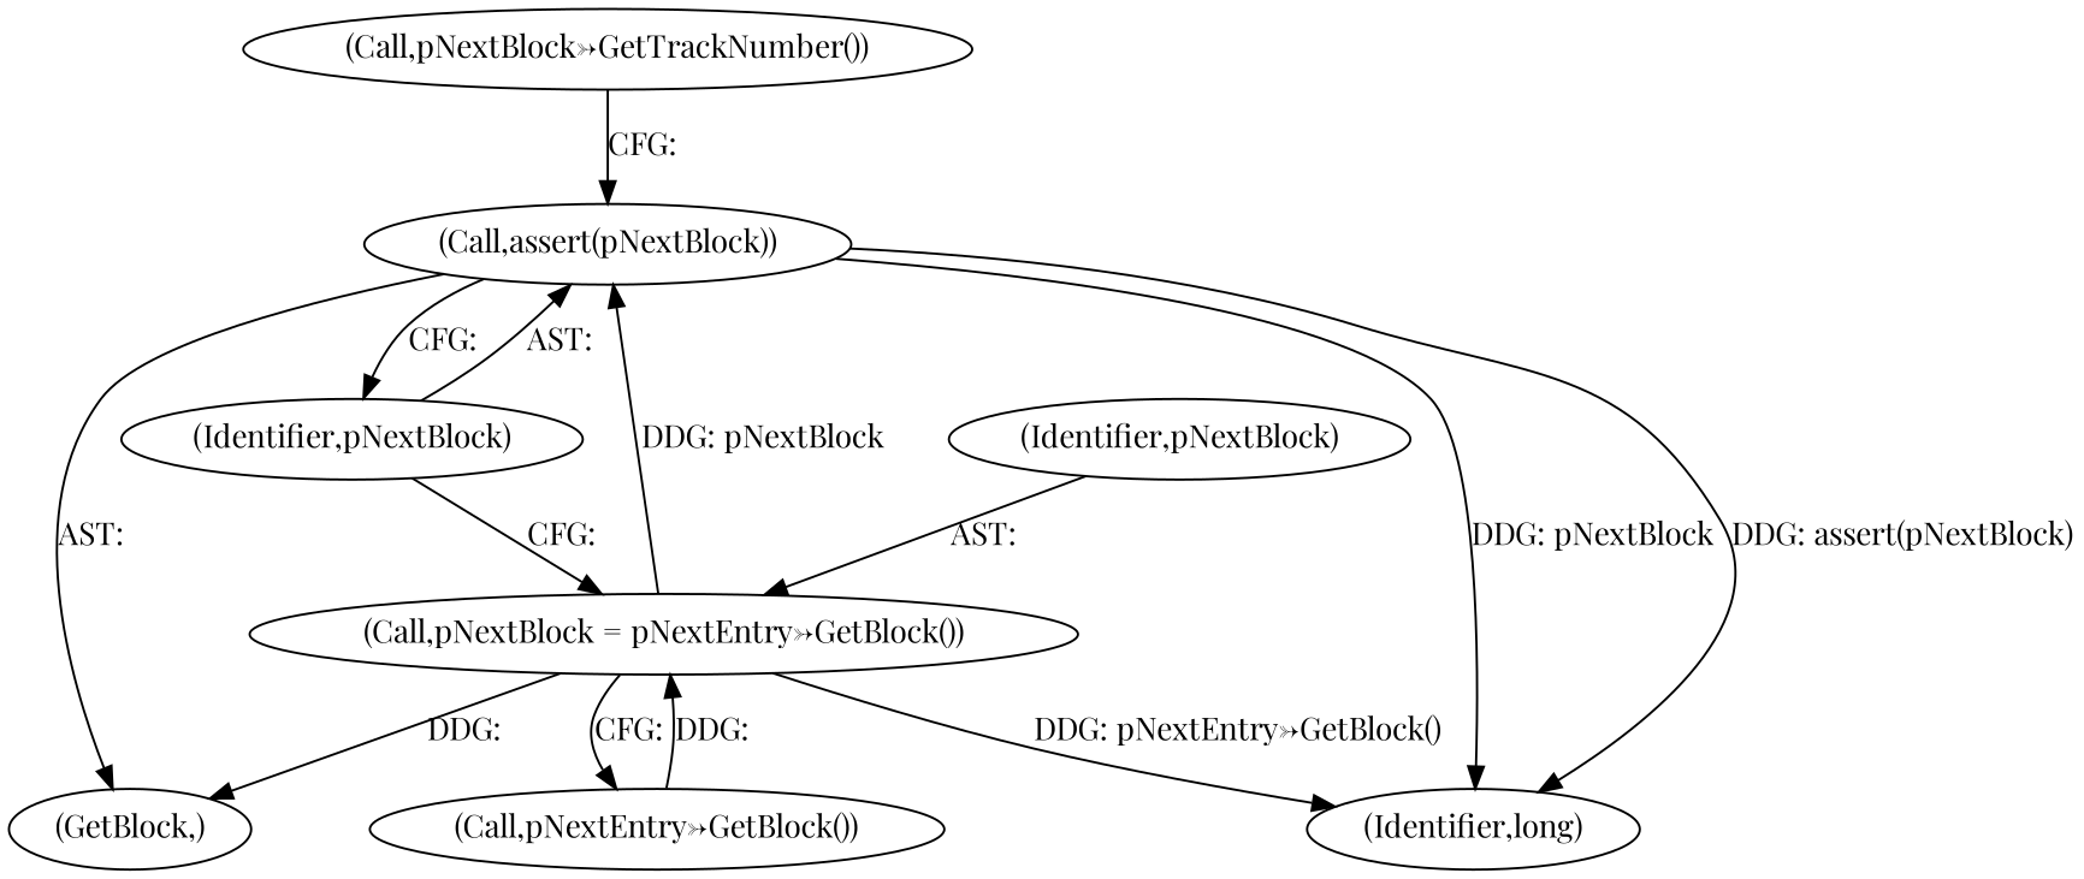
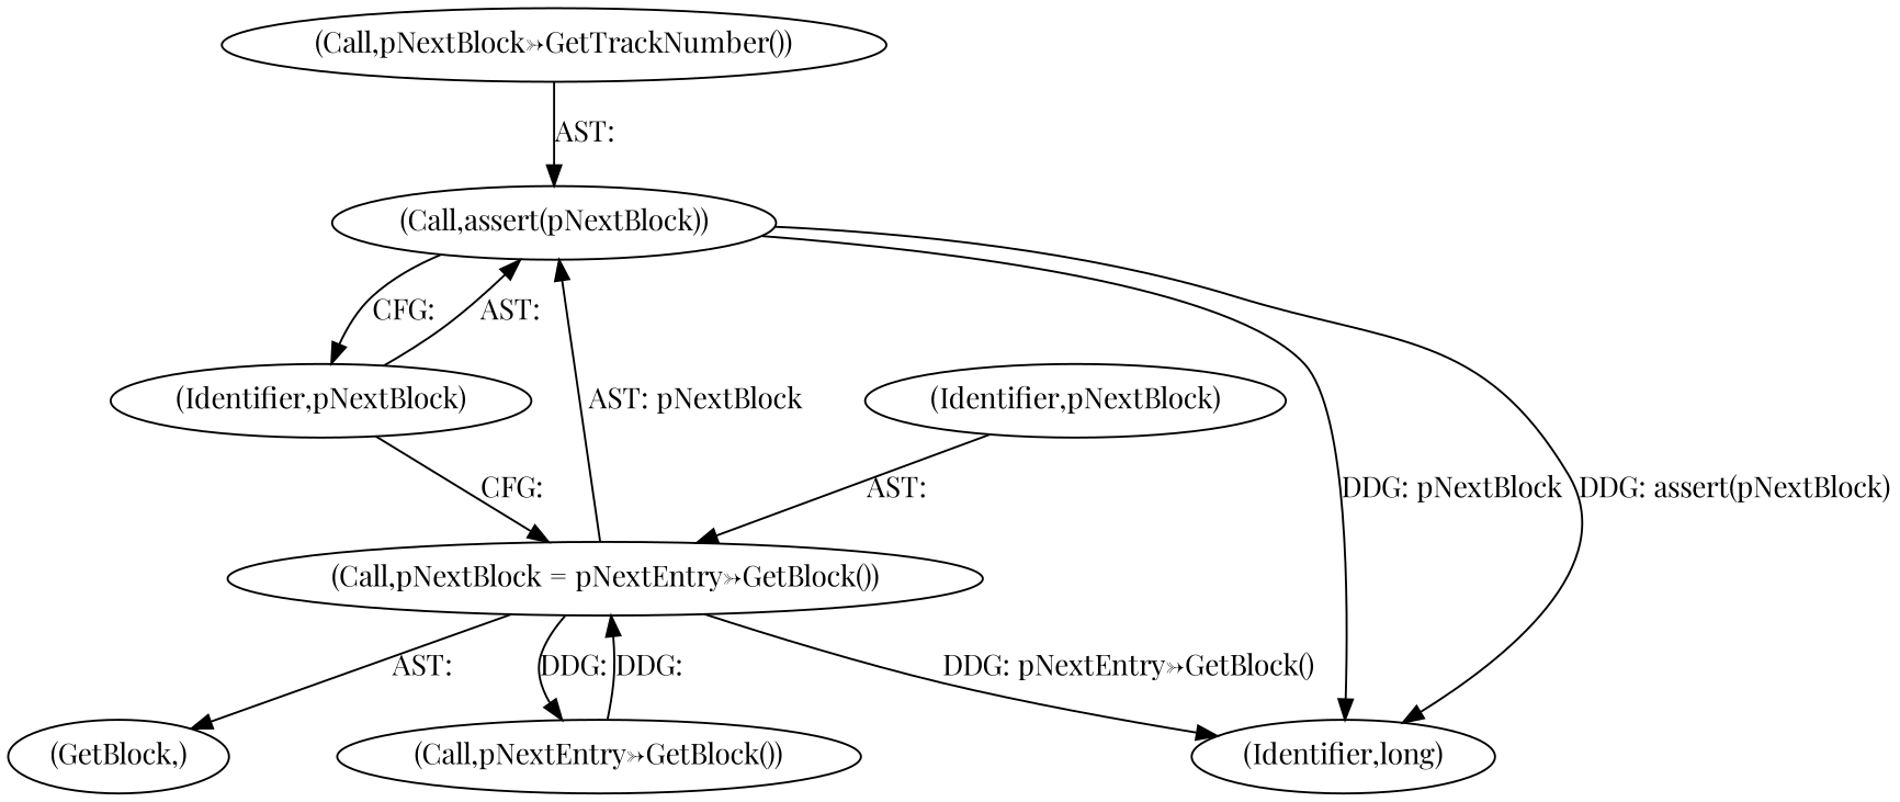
  digraph {
    fontname="Playfair Display"
    node [fontname="Playfair Display"]
    edge [fontname="Playfair Display"]
    n1 [label="(Call,assert(pNextBlock))"]
    n2 [label="(GetBlock,)"]
    n3 [label="(Identifier,long)"]
    n4 [label="(Identifier,pNextBlock)"]
    n5 [label="(Call,pNextBlock = pNextEntry->GetBlock())"]
    n6 [label="(Call,pNextEntry->GetBlock())"]
    n7 [label="(Identifier,pNextBlock)"]
    n8 [label="(Call,pNextBlock->GetTrackNumber())"]
-   n1 -> n2 [label="AST: "]
    n1 -> n3 [label="DDG: pNextBlock"]
    n1 -> n3 [label="DDG: assert(pNextBlock)"]
    n1 -> n4 [label="CFG: "]
    n4 -> n1 [label="AST: "]
    n4 -> n5 [label="CFG: "]
-   n5 -> n1 [label="DDG: pNextBlock"]
-   n5 -> n2 [label="DDG: "]
+   n5 -> n1 [label="AST: pNextBlock"]
+   n5 -> n2 [label="AST: "]
    n5 -> n3 [label="DDG: pNextEntry->GetBlock()"]
-   n5 -> n6 [label="CFG: "]
+   n5 -> n6 [label="DDG: "]
    n6 -> n5 [label="DDG: "]
    n7 -> n5 [label="AST: "]
-   n8 -> n1 [label="CFG: "]
+   n8 -> n1 [label="AST: "]
  }
